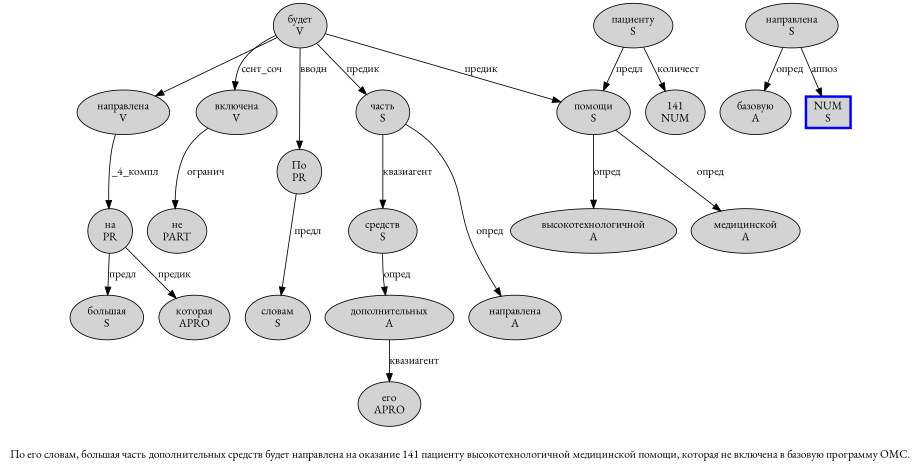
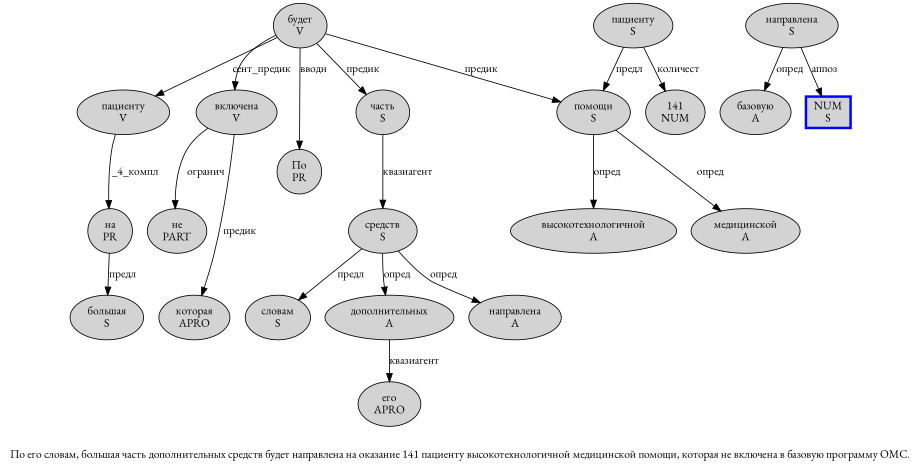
  digraph {
    fontname="EB Garamond"
    label="По его словам, большая часть дополнительных средств будет направлена на оказание 141 пациенту высокотехнологичной медицинской помощи, которая не включена в базовую программу ОМС."
    node [fillcolor=lightgray fontname="EB Garamond" penwidth=1 shape=ellipse style=filled]
    edge [fontname="EB Garamond"]
    n1 [label="По\nPR"]
    n2 [label="словам\nS"]
    n3 [label="его\nAPRO"]
    n4 [label="направлена\nA"]
    n5 [label="часть\nS"]
    n6 [label="средств\nS"]
    n7 [label="дополнительных\nA"]
    n8 [label="будет\nV"]
-   n9 [label="направлена\nV"]
+   n9 [label="пациенту\nV"]
    n10 [label="включена\nV"]
    n11 [label="помощи\nS"]
    n12 [label="на\nPR"]
    n13 [label="пациенту\nS"]
    n14 [label="141\nNUM"]
    n15 [label="которая\nAPRO"]
    n16 [label="не\nPART"]
    n17 [label="большая\nS"]
    n18 [label="высокотехнологичной\nA"]
    n19 [label="медицинской\nA"]
    n20 [label="направлена\nS"]
    n21 [label="базовую\nA"]
    n22 [color=blue label="NUM\nS" penwidth=3 shape=box]
-   n1 -> n2 [label="предл"]
-   n5 -> n4 [label="опред"]
+   n6 -> n2 [label="предл"]
+   n6 -> n4 [label="опред"]
    n5 -> n6 [label="квазиагент"]
    n6 -> n7 [label="опред"]
    n7 -> n3 [label="квазиагент"]
    n8 -> n1 [label="вводн"]
    n8 -> n5 [label="предик"]
    n8 -> n9
-   n8 -> n10 [label="сент_соч"]
+   n8 -> n10 [label="сент_предик"]
    n8 -> n11 [label="предик"]
    n9 -> n12 [label="_4_компл"]
-   n12 -> n15 [label="предик"]
+   n10 -> n15 [label="предик"]
    n10 -> n16 [label="огранич"]
    n11 -> n18 [label="опред"]
    n11 -> n19 [label="опред"]
    n12 -> n17 [label="предл"]
    n13 -> n11 [label="предл"]
    n13 -> n14 [label="количест"]
    n20 -> n21 [label="опред"]
    n20 -> n22 [label="аппоз"]
  }
